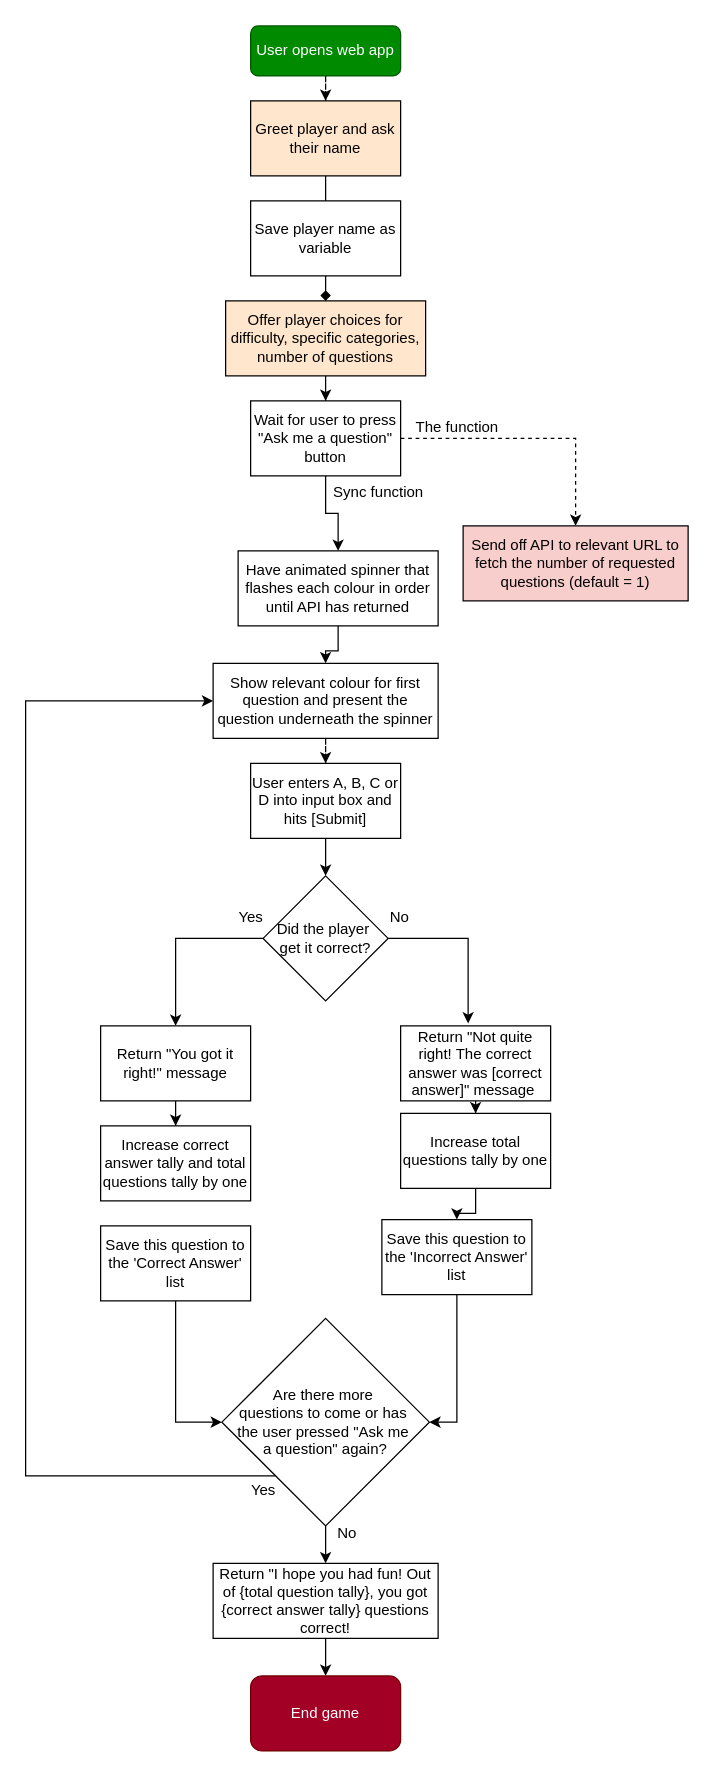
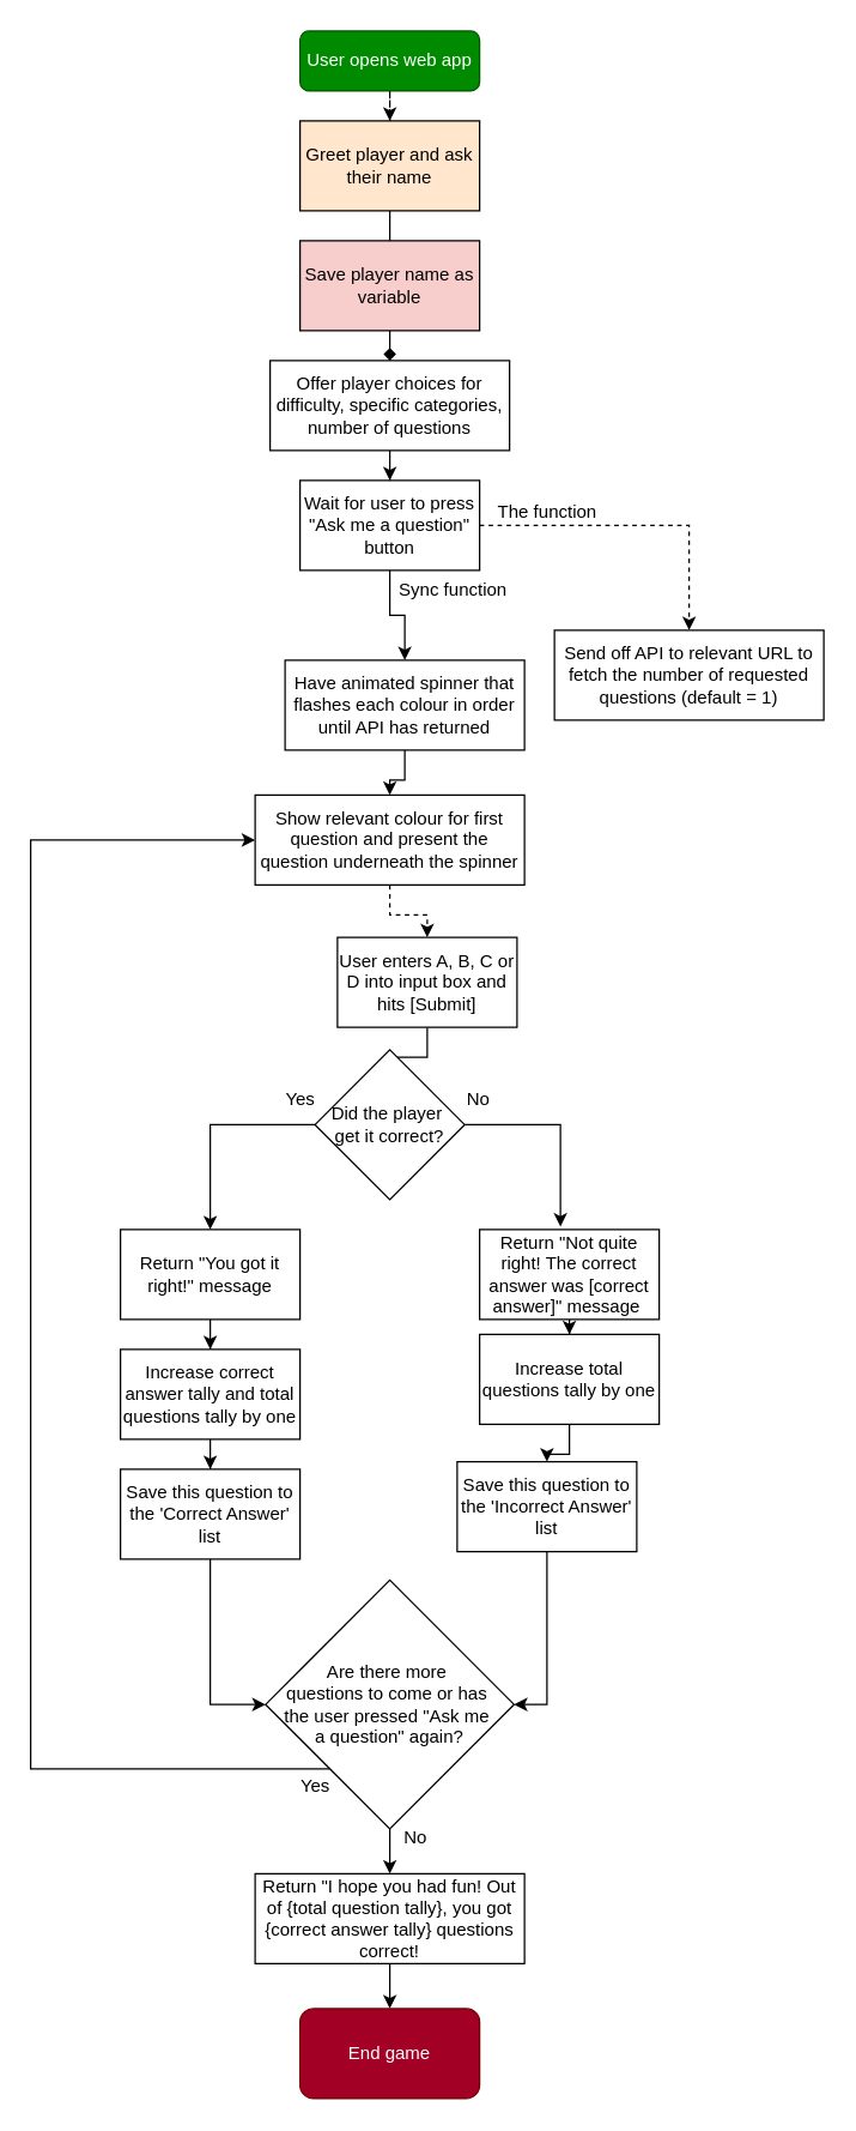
  <mxCell id="0" />
  <mxCell id="1" parent="0" />
  <mxCell id="2" style="edgeStyle=orthogonalEdgeStyle;rounded=0;orthogonalLoop=1;jettySize=auto;html=1;entryX=0.5;entryY=0;entryDx=0;entryDy=0;dashed=1;" edge="1" parent="1" source="3" target="31"><mxGeometry relative="1" as="geometry" /></mxCell>
  <mxCell id="3" value="User opens web app" style="rounded=1;whiteSpace=wrap;html=1;fontSize=12;glass=0;strokeWidth=1;shadow=0;fillColor=#008a00;fontColor=#ffffff;strokeColor=#005700;" parent="1" vertex="1"><mxGeometry x="200" y="20" width="120" height="40" as="geometry" /></mxCell>
  <mxCell id="4" style="edgeStyle=orthogonalEdgeStyle;rounded=0;orthogonalLoop=1;jettySize=auto;html=1;" edge="1" parent="1" source="5" target="8"><mxGeometry relative="1" as="geometry" /></mxCell>
- <mxCell id="5" value="Offer player choices for difficulty, specific categories, number of questions" style="rounded=0;whiteSpace=wrap;html=1;fillColor=#ffe6cc;" vertex="1" parent="1"><mxGeometry x="180" y="240" width="160" height="60" as="geometry" /></mxCell>
+ <mxCell id="5" value="Offer player choices for difficulty, specific categories, number of questions" style="rounded=0;whiteSpace=wrap;html=1;" vertex="1" parent="1"><mxGeometry x="180" y="240" width="160" height="60" as="geometry" /></mxCell>
  <mxCell id="6" style="edgeStyle=orthogonalEdgeStyle;rounded=0;orthogonalLoop=1;jettySize=auto;html=1;entryX=0.5;entryY=0;entryDx=0;entryDy=0;dashed=1;" edge="1" parent="1" source="8" target="9"><mxGeometry relative="1" as="geometry" /></mxCell>
  <mxCell id="7" value="" style="edgeStyle=orthogonalEdgeStyle;rounded=0;orthogonalLoop=1;jettySize=auto;html=1;" edge="1" parent="1" source="8" target="11"><mxGeometry relative="1" as="geometry" /></mxCell>
  <mxCell id="8" value="Wait for user to press &quot;Ask me a question&quot; button" style="rounded=0;whiteSpace=wrap;html=1;" vertex="1" parent="1"><mxGeometry x="200" y="320" width="120" height="60" as="geometry" /></mxCell>
- <mxCell id="9" value="Send off API to relevant URL to fetch the number of requested questions (default = 1)" style="rounded=0;whiteSpace=wrap;html=1;fillColor=#f8cecc;" vertex="1" parent="1"><mxGeometry x="370" y="420" width="180" height="60" as="geometry" /></mxCell>
+ <mxCell id="9" value="Send off API to relevant URL to fetch the number of requested questions (default = 1)" style="rounded=0;whiteSpace=wrap;html=1;" vertex="1" parent="1"><mxGeometry x="370" y="420" width="180" height="60" as="geometry" /></mxCell>
  <mxCell id="10" value="" style="edgeStyle=orthogonalEdgeStyle;rounded=0;orthogonalLoop=1;jettySize=auto;html=1;" edge="1" parent="1" source="11" target="13"><mxGeometry relative="1" as="geometry" /></mxCell>
  <mxCell id="11" value="Have animated spinner that flashes each colour in order until API has returned" style="rounded=0;whiteSpace=wrap;html=1;" vertex="1" parent="1"><mxGeometry x="190" y="440" width="160" height="60" as="geometry" /></mxCell>
  <mxCell id="12" value="" style="edgeStyle=orthogonalEdgeStyle;rounded=0;orthogonalLoop=1;jettySize=auto;html=1;dashed=1;" edge="1" parent="1" source="13" target="15"><mxGeometry relative="1" as="geometry" /></mxCell>
  <mxCell id="13" value="Show relevant colour for first question and present the question underneath the spinner" style="rounded=0;whiteSpace=wrap;html=1;" vertex="1" parent="1"><mxGeometry x="170" y="530" width="180" height="60" as="geometry" /></mxCell>
  <mxCell id="14" value="" style="edgeStyle=orthogonalEdgeStyle;rounded=0;orthogonalLoop=1;jettySize=auto;html=1;" edge="1" parent="1" source="15" target="19"><mxGeometry relative="1" as="geometry" /></mxCell>
- <mxCell id="15" value="User enters A, B, C or D into input box and hits [Submit]" style="rounded=0;whiteSpace=wrap;html=1;" vertex="1" parent="1"><mxGeometry x="200" y="610" width="120" height="60" as="geometry" /></mxCell>
+ <mxCell id="15" value="User enters A, B, C or D into input box and hits [Submit]" style="rounded=0;whiteSpace=wrap;html=1;" vertex="1" parent="1"><mxGeometry x="225" y="625" width="120" height="60" as="geometry" /></mxCell>
  <mxCell id="16" style="edgeStyle=orthogonalEdgeStyle;rounded=0;orthogonalLoop=1;jettySize=auto;html=1;" edge="1" parent="1" source="17" target="21"><mxGeometry relative="1" as="geometry" /></mxCell>
  <mxCell id="17" value="Return &quot;You got it right!&quot; message" style="rounded=0;whiteSpace=wrap;html=1;" vertex="1" parent="1"><mxGeometry x="80" y="820" width="120" height="60" as="geometry" /></mxCell>
  <mxCell id="18" style="edgeStyle=orthogonalEdgeStyle;rounded=0;orthogonalLoop=1;jettySize=auto;html=1;entryX=0.5;entryY=0;entryDx=0;entryDy=0;" edge="1" parent="1" source="19" target="17"><mxGeometry relative="1" as="geometry"><Array as="points"><mxPoint x="140" y="750" /></Array></mxGeometry></mxCell>
  <mxCell id="19" value="Did the player&amp;nbsp;&lt;div&gt;get it correct?&lt;/div&gt;" style="rhombus;whiteSpace=wrap;html=1;" vertex="1" parent="1"><mxGeometry x="210" y="700" width="100" height="100" as="geometry" /></mxCell>
+ <mxCell id="20" style="edgeStyle=orthogonalEdgeStyle;rounded=0;orthogonalLoop=1;jettySize=auto;html=1;entryX=0.5;entryY=0;entryDx=0;entryDy=0;" edge="1" parent="1" source="21" target="23"><mxGeometry relative="1" as="geometry" /></mxCell>
  <mxCell id="21" value="Increase correct answer tally and total questions tally by one" style="rounded=0;whiteSpace=wrap;html=1;" vertex="1" parent="1"><mxGeometry x="80" y="900" width="120" height="60" as="geometry" /></mxCell>
  <mxCell id="22" style="edgeStyle=orthogonalEdgeStyle;rounded=0;orthogonalLoop=1;jettySize=auto;html=1;entryX=0;entryY=0.5;entryDx=0;entryDy=0;" edge="1" parent="1" source="23" target="36"><mxGeometry relative="1" as="geometry" /></mxCell>
  <mxCell id="23" value="Save this question to the 'Correct Answer' list" style="rounded=0;whiteSpace=wrap;html=1;" vertex="1" parent="1"><mxGeometry x="80" y="980" width="120" height="60" as="geometry" /></mxCell>
  <mxCell id="24" style="edgeStyle=orthogonalEdgeStyle;rounded=0;orthogonalLoop=1;jettySize=auto;html=1;" edge="1" parent="1" source="25" target="27"><mxGeometry relative="1" as="geometry" /></mxCell>
  <mxCell id="25" value="Return &quot;Not quite right! The correct answer was [correct answer]&quot; message&amp;nbsp;" style="rounded=0;whiteSpace=wrap;html=1;" vertex="1" parent="1"><mxGeometry x="320" y="820" width="120" height="60" as="geometry" /></mxCell>
  <mxCell id="26" style="edgeStyle=orthogonalEdgeStyle;rounded=0;orthogonalLoop=1;jettySize=auto;html=1;entryX=0.5;entryY=0;entryDx=0;entryDy=0;" edge="1" parent="1" source="27" target="29"><mxGeometry relative="1" as="geometry" /></mxCell>
  <mxCell id="27" value="Increase total questions tally by one" style="rounded=0;whiteSpace=wrap;html=1;" vertex="1" parent="1"><mxGeometry x="320" y="890" width="120" height="60" as="geometry" /></mxCell>
  <mxCell id="28" style="edgeStyle=orthogonalEdgeStyle;rounded=0;orthogonalLoop=1;jettySize=auto;html=1;entryX=1;entryY=0.5;entryDx=0;entryDy=0;" edge="1" parent="1" source="29" target="36"><mxGeometry relative="1" as="geometry" /></mxCell>
  <mxCell id="29" value="Save this question to the 'Incorrect Answer' list" style="rounded=0;whiteSpace=wrap;html=1;" vertex="1" parent="1"><mxGeometry x="305" y="975" width="120" height="60" as="geometry" /></mxCell>
  <mxCell id="30" style="edgeStyle=orthogonalEdgeStyle;rounded=0;orthogonalLoop=1;jettySize=auto;html=1;entryX=0.5;entryY=0;entryDx=0;entryDy=0;endArrow=none;" edge="1" parent="1" source="31" target="33"><mxGeometry relative="1" as="geometry" /></mxCell>
  <mxCell id="31" value="Greet player and ask their name" style="rounded=0;whiteSpace=wrap;html=1;fillColor=#ffe6cc;" vertex="1" parent="1"><mxGeometry x="200" y="80" width="120" height="60" as="geometry" /></mxCell>
  <mxCell id="32" style="edgeStyle=orthogonalEdgeStyle;rounded=0;orthogonalLoop=1;jettySize=auto;html=1;entryX=0.5;entryY=0;entryDx=0;entryDy=0;endArrow=diamond;" edge="1" parent="1" source="33" target="5"><mxGeometry relative="1" as="geometry" /></mxCell>
- <mxCell id="33" value="Save player name as variable" style="rounded=0;whiteSpace=wrap;html=1;" vertex="1" parent="1"><mxGeometry x="200" y="160" width="120" height="60" as="geometry" /></mxCell>
+ <mxCell id="33" value="Save player name as variable" style="rounded=0;whiteSpace=wrap;html=1;fillColor=#f8cecc;" vertex="1" parent="1"><mxGeometry x="200" y="160" width="120" height="60" as="geometry" /></mxCell>
  <mxCell id="34" value="" style="edgeStyle=orthogonalEdgeStyle;rounded=0;orthogonalLoop=1;jettySize=auto;html=1;" edge="1" parent="1" source="36" target="38"><mxGeometry relative="1" as="geometry" /></mxCell>
  <mxCell id="35" style="edgeStyle=orthogonalEdgeStyle;rounded=0;orthogonalLoop=1;jettySize=auto;html=1;entryX=0;entryY=0.5;entryDx=0;entryDy=0;" edge="1" parent="1" source="36" target="13"><mxGeometry relative="1" as="geometry"><Array as="points"><mxPoint x="20" y="1180" /><mxPoint x="20" y="560" /></Array></mxGeometry></mxCell>
  <mxCell id="36" value="Are there more&amp;nbsp;&lt;div&gt;questions&amp;nbsp;&lt;span style=&quot;background-color: initial;&quot;&gt;to come or has&amp;nbsp;&lt;/span&gt;&lt;/div&gt;&lt;div&gt;&lt;span style=&quot;background-color: initial;&quot;&gt;the user pressed &quot;Ask me&amp;nbsp;&lt;/span&gt;&lt;/div&gt;&lt;div&gt;&lt;span style=&quot;background-color: initial;&quot;&gt;a question&quot; again?&lt;/span&gt;&lt;/div&gt;" style="rhombus;whiteSpace=wrap;html=1;" vertex="1" parent="1"><mxGeometry x="177" y="1054" width="166" height="166" as="geometry" /></mxCell>
  <mxCell id="37" value="" style="edgeStyle=orthogonalEdgeStyle;rounded=0;orthogonalLoop=1;jettySize=auto;html=1;" edge="1" parent="1" source="38" target="39"><mxGeometry relative="1" as="geometry" /></mxCell>
  <mxCell id="38" value="Return &quot;I hope you had fun! Out of {total question tally}, you got {correct answer tally} questions correct!" style="rounded=0;whiteSpace=wrap;html=1;" vertex="1" parent="1"><mxGeometry x="170" y="1250" width="180" height="60" as="geometry" /></mxCell>
  <mxCell id="39" value="End game" style="rounded=1;whiteSpace=wrap;html=1;fillColor=#a20025;fontColor=#ffffff;strokeColor=#6F0000;" vertex="1" parent="1"><mxGeometry x="200" y="1340" width="120" height="60" as="geometry" /></mxCell>
  <mxCell id="40" value="The function" style="text;html=1;align=center;verticalAlign=middle;resizable=0;points=[];autosize=1;strokeColor=none;fillColor=none;" vertex="1" parent="1"><mxGeometry x="315" y="326" width="100" height="30" as="geometry" /></mxCell>
  <mxCell id="41" value="Sync function" style="text;html=1;align=center;verticalAlign=middle;resizable=0;points=[];autosize=1;strokeColor=none;fillColor=none;" vertex="1" parent="1"><mxGeometry x="252" y="378" width="100" height="30" as="geometry" /></mxCell>
  <mxCell id="42" style="edgeStyle=orthogonalEdgeStyle;rounded=0;orthogonalLoop=1;jettySize=auto;html=1;entryX=0.45;entryY=-0.033;entryDx=0;entryDy=0;entryPerimeter=0;" edge="1" parent="1" source="19" target="25"><mxGeometry relative="1" as="geometry" /></mxCell>
  <mxCell id="43" value="No" style="text;html=1;align=center;verticalAlign=middle;resizable=0;points=[];autosize=1;strokeColor=none;fillColor=none;" vertex="1" parent="1"><mxGeometry x="299" y="718" width="40" height="30" as="geometry" /></mxCell>
  <mxCell id="44" value="Yes" style="text;html=1;align=center;verticalAlign=middle;resizable=0;points=[];autosize=1;strokeColor=none;fillColor=none;" vertex="1" parent="1"><mxGeometry x="180" y="718" width="40" height="30" as="geometry" /></mxCell>
  <mxCell id="45" value="Yes" style="text;html=1;align=center;verticalAlign=middle;resizable=0;points=[];autosize=1;strokeColor=none;fillColor=none;" vertex="1" parent="1"><mxGeometry x="190" y="1177" width="40" height="30" as="geometry" /></mxCell>
  <mxCell id="46" value="No" style="text;html=1;align=center;verticalAlign=middle;resizable=0;points=[];autosize=1;strokeColor=none;fillColor=none;" vertex="1" parent="1"><mxGeometry x="257" y="1211" width="40" height="30" as="geometry" /></mxCell>
